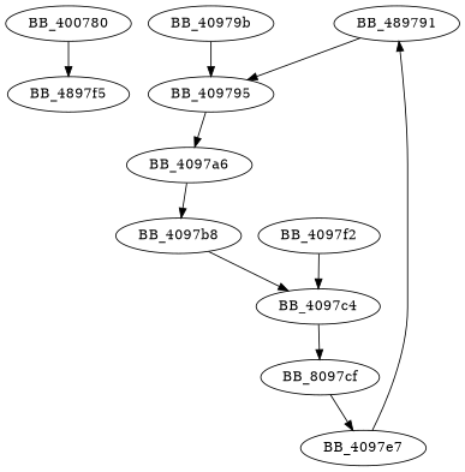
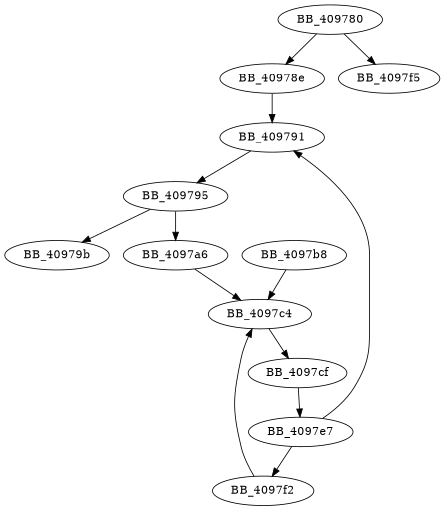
  digraph {
-   BB_409780 [label=BB_400780]
-   BB_4097f5 [label=BB_4897f5]
-   BB_409791 [label=BB_489791]
+   BB_409780
+   BB_40978e
+   BB_4097f5
+   BB_409791
    BB_409795
    BB_40979b
    BB_4097a6
    BB_4097e7
    BB_4097f2
    BB_4097b8
    BB_4097c4
-   BB_4097cf [label=BB_8097cf]
+   BB_4097cf
+   BB_409780 -> BB_40978e
    BB_409780 -> BB_4097f5
+   BB_40978e -> BB_409791
    BB_409791 -> BB_409795
-   BB_40979b -> BB_409795
+   BB_409795 -> BB_40979b
    BB_409795 -> BB_4097a6
-   BB_4097a6 -> BB_4097b8
+   BB_4097a6 -> BB_4097c4
    BB_4097e7 -> BB_409791
+   BB_4097e7 -> BB_4097f2
    BB_4097f2 -> BB_4097c4
    BB_4097b8 -> BB_4097c4
    BB_4097c4 -> BB_4097cf
    BB_4097cf -> BB_4097e7
  }
